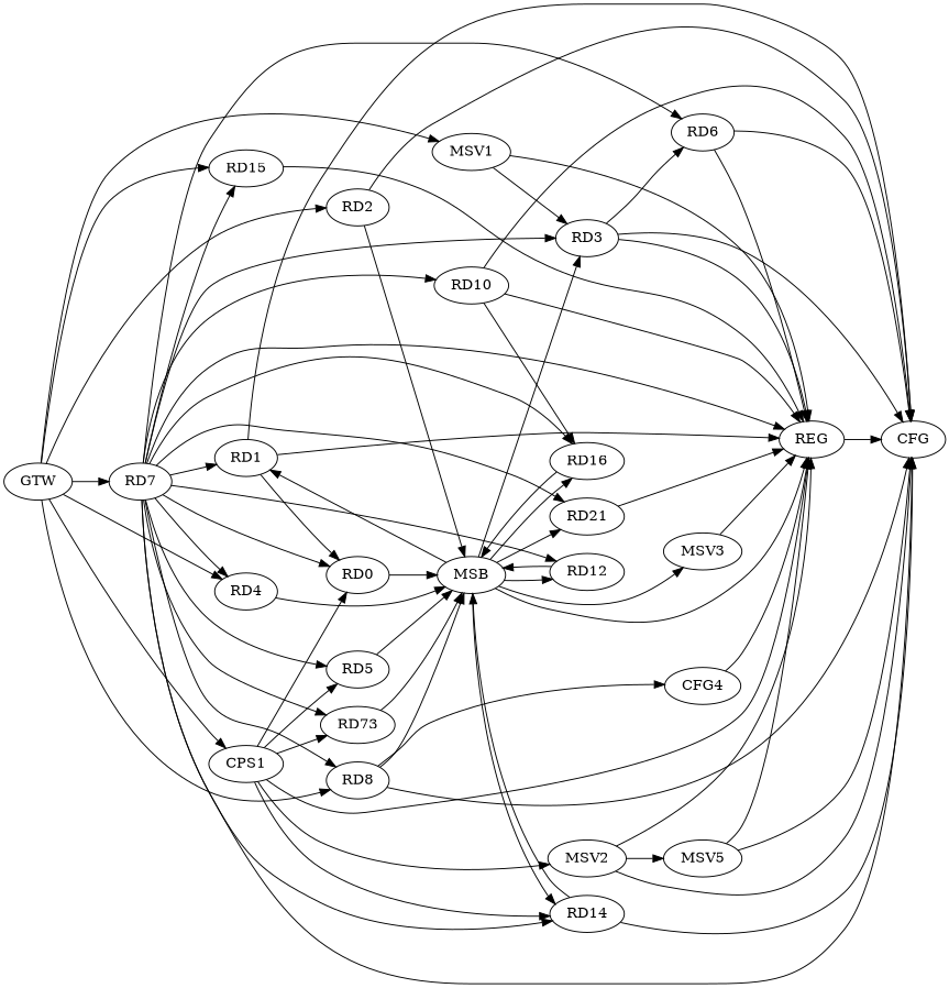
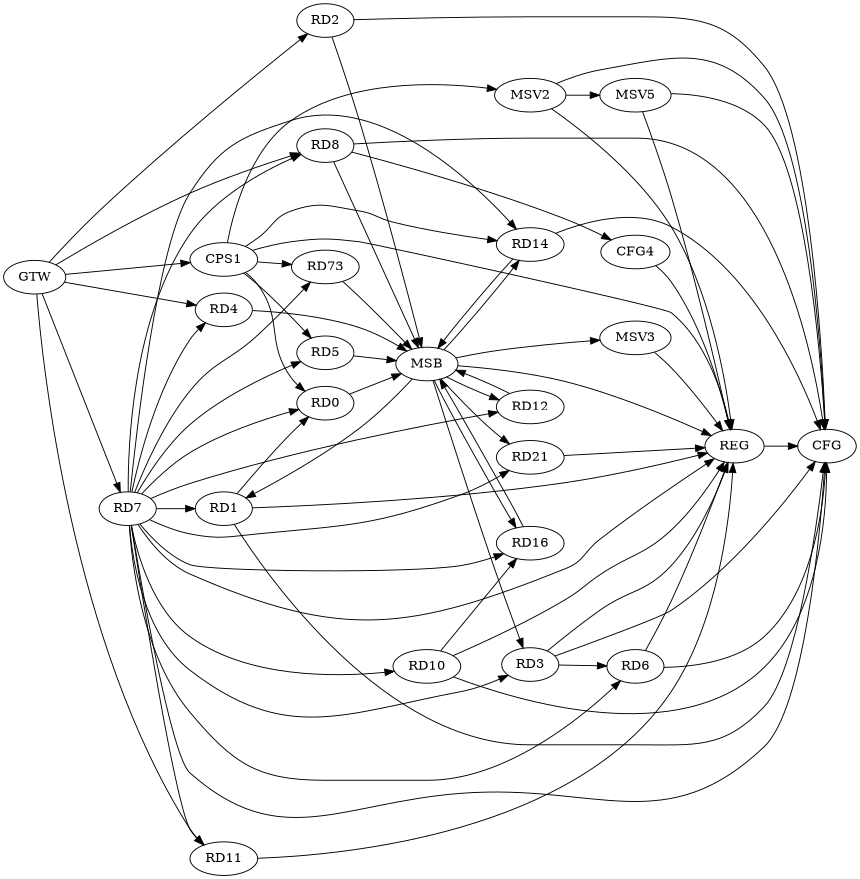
  strict digraph {
    rankdir=LR
    n1 [label=RD1]
    n2 [label=RD0]
    n3 [label=REG]
    n4 [label=CFG]
    n5 [label=MSB]
    n6 [label=RD2]
    n7 [label=RD3]
    n8 [label=RD21]
    n9 [label=RD12]
    n10 [label=RD14]
    n11 [label=RD16]
    n12 [label=MSV3]
    n13 [label=RD6]
    n14 [label=RD4]
    n15 [label=RD5]
    n16 [label=RD7]
    n17 [label=RD8]
    n18 [label=RD10]
    n19 [label=RD73]
-   n20 [label=RD15]
+   n20 [label=RD11]
    n21 [label=CFG4]
    n22 [label=CPS1]
    n23 [label=MSV2]
    n24 [label=MSV5]
    n25 [label=GTW]
-   n26 [label=MSV1]
    n1 -> n2
    n1 -> n3
    n1 -> n4
    n2 -> n5
    n3 -> n4
    n5 -> n1
    n5 -> n3
    n5 -> n7
    n5 -> n8
    n5 -> n9
    n5 -> n10
    n5 -> n11
    n5 -> n12
    n6 -> n4
    n6 -> n5
    n7 -> n3
    n7 -> n4
    n7 -> n13
    n8 -> n3
    n9 -> n5
    n10 -> n4
    n10 -> n5
    n11 -> n5
    n12 -> n3
    n13 -> n3
    n13 -> n4
    n14 -> n5
    n15 -> n5
    n16 -> n1
    n16 -> n2
    n16 -> n3
    n16 -> n4
    n16 -> n7
    n16 -> n8
    n16 -> n9
    n16 -> n10
    n16 -> n11
    n16 -> n13
    n16 -> n14
    n16 -> n15
    n16 -> n17
    n16 -> n18
    n16 -> n19
    n16 -> n20
    n17 -> n4
    n17 -> n5
    n17 -> n21
    n18 -> n3
    n18 -> n4
    n18 -> n11
    n19 -> n5
    n20 -> n3
    n21 -> n3
    n22 -> n2
    n22 -> n3
    n22 -> n10
    n22 -> n15
    n22 -> n19
    n22 -> n23
    n23 -> n3
    n23 -> n4
    n23 -> n24
    n24 -> n3
    n24 -> n4
    n25 -> n6
    n25 -> n14
    n25 -> n16
    n25 -> n17
    n25 -> n20
    n25 -> n22
-   n25 -> n26
-   n26 -> n3
-   n26 -> n7
  }
